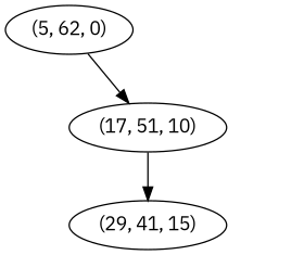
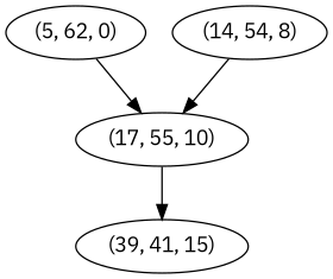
  digraph {
    fontname="IBM Plex Sans"
    node [fontname="IBM Plex Sans"]
    edge [fontname="IBM Plex Sans"]
    "(5, 62, 0)"
-   "(17, 51, 10)"
-   "(29, 41, 15)"
+   "(17, 51, 10)" [label="(17, 55, 10)"]
+   "(14, 54, 8)"
+   "(29, 41, 15)" [label="(39, 41, 15)"]
    "(5, 62, 0)" -> "(17, 51, 10)"
    "(17, 51, 10)" -> "(29, 41, 15)"
+   "(14, 54, 8)" -> "(17, 51, 10)"
  }
